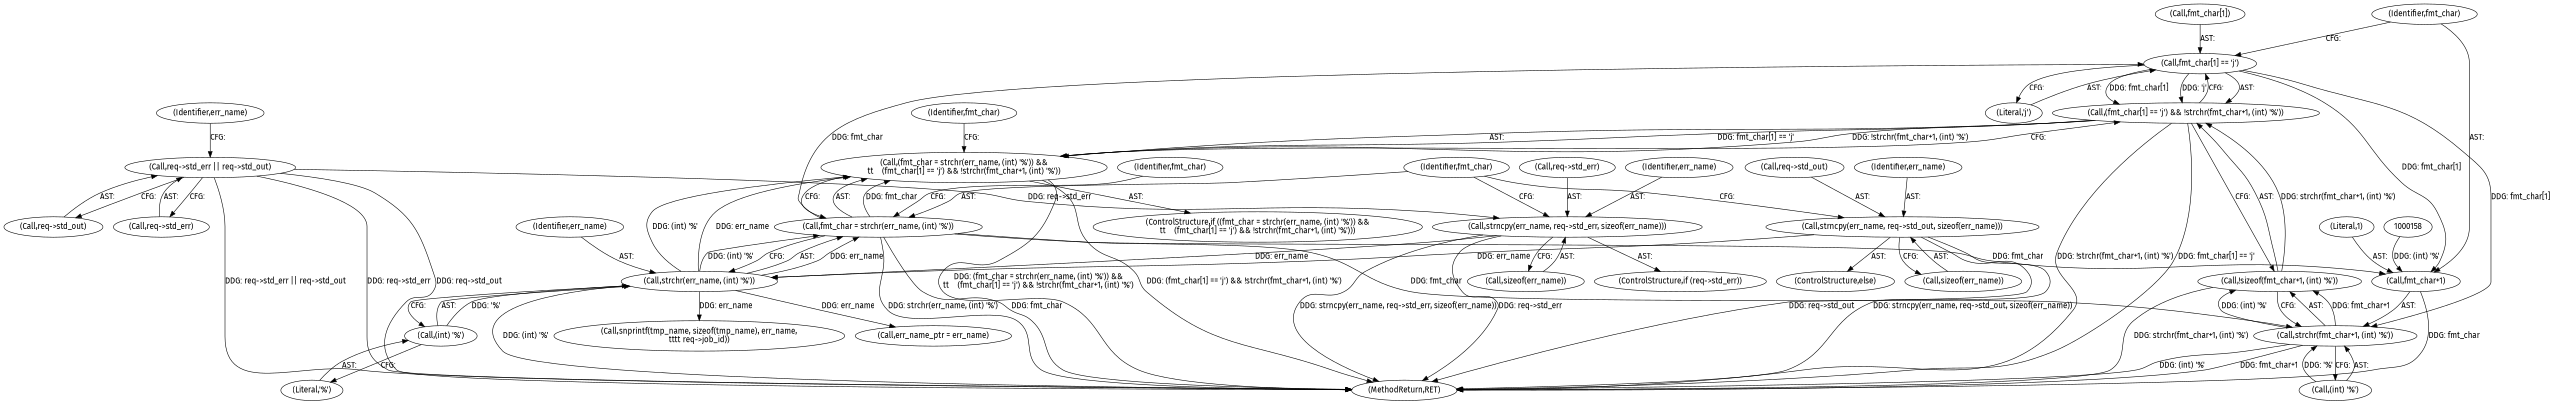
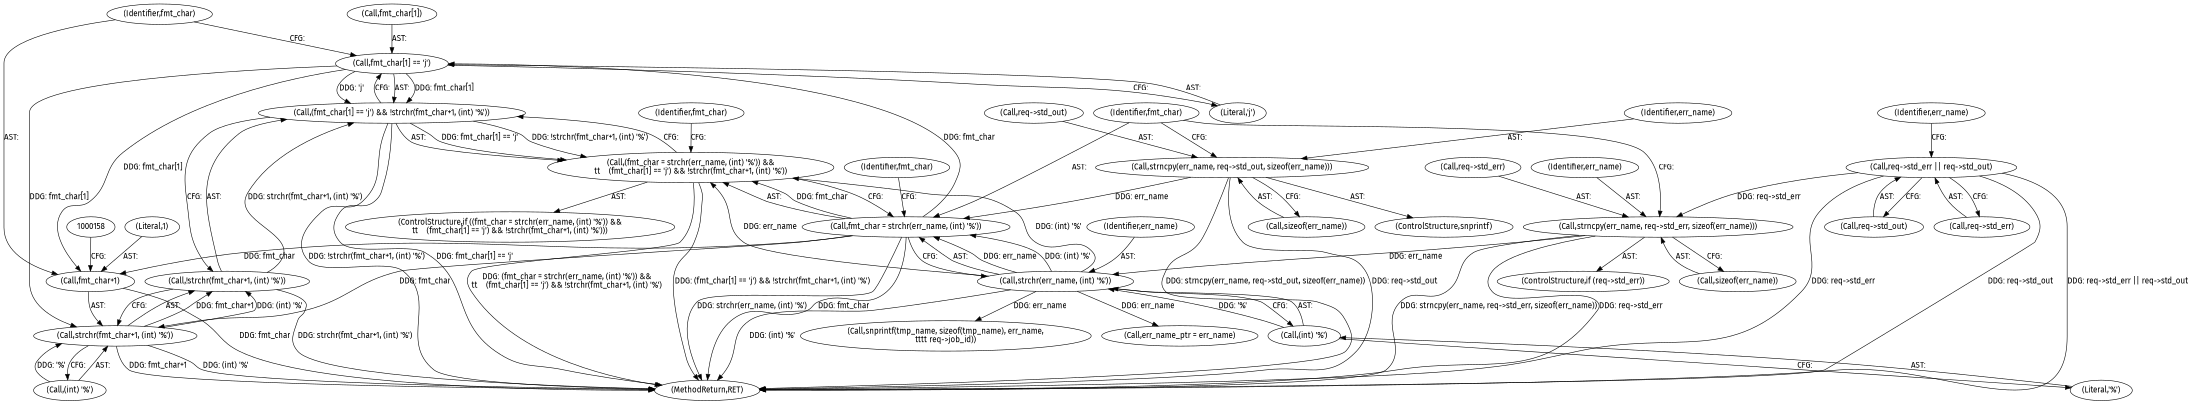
  digraph {
    fontname="Fira Sans"
    node [fontname="Fira Sans"]
    edge [fontname="Fira Sans"]
    n1 [label="(Call,fmt_char[1] == 'j')"]
    n2 [label="(Call,(fmt_char[1] == 'j') && !strchr(fmt_char+1, (int) '%'))"]
    n3 [label="(Call,strchr(fmt_char+1, (int) '%'))"]
    n4 [label="(Call,fmt_char+1)"]
    n5 [label="(Literal,'j')"]
    n6 [label="(MethodReturn,RET)"]
    n7 [label="(Call,(fmt_char = strchr(err_name, (int) '%')) &&\n\t\t    (fmt_char[1] == 'j') && !strchr(fmt_char+1, (int) '%'))"]
-   n8 [label="(Call,!sizeof(fmt_char+1, (int) '%'))"]
+   n8 [label="(Call,!strchr(fmt_char+1, (int) '%'))"]
    n9 [label="(Call,(int) '%')"]
    n10 [label="(Call,fmt_char = strchr(err_name, (int) '%'))"]
    n11 [label="(Call,strchr(err_name, (int) '%'))"]
    n12 [label="(Call,(int) '%')"]
    n13 [label="(Call,snprintf(tmp_name, sizeof(tmp_name), err_name,\n\t\t\t\t req->job_id))"]
    n14 [label="(Call,err_name_ptr = err_name)"]
    n15 [label="(ControlStructure,if ((fmt_char = strchr(err_name, (int) '%')) &&\n\t\t    (fmt_char[1] == 'j') && !strchr(fmt_char+1, (int) '%')))"]
    n16 [label="(Literal,'%')"]
    n17 [label="(Call,strncpy(err_name, req->std_err, sizeof(err_name)))"]
    n18 [label="(ControlStructure,if (req->std_err))"]
    n19 [label="(Call,sizeof(err_name))"]
    n20 [label="(Call,req->std_err || req->std_out)"]
    n21 [label="(Call,req->std_out)"]
    n22 [label="(Call,req->std_err)"]
    n23 [label="(Call,strncpy(err_name, req->std_out, sizeof(err_name)))"]
-   n24 [label="(ControlStructure,else)"]
+   n24 [label="(ControlStructure,snprintf)"]
    n25 [label="(Call,sizeof(err_name))"]
    n26 [label="(Literal,1)"]
    n27 [label="(Call,fmt_char[1])"]
    n28 [label="(Identifier,fmt_char)"]
    n29 [label="(Call,req->std_err)"]
    n30 [label="(Identifier,fmt_char)"]
    n31 [label="(Identifier,fmt_char)"]
    n32 [label="(Identifier,err_name)"]
    n33 [label="(Identifier,err_name)"]
    n34 [label="(Identifier,err_name)"]
    n35 [label="(Identifier,fmt_char)"]
    n36 [label="(Identifier,err_name)"]
    n37 [label="(Call,req->std_out)"]
    1000158
    n1 -> n2 [label="AST: "]
    n1 -> n2 [label="DDG: fmt_char[1]"]
    n1 -> n2 [label="DDG: 'j'"]
    n1 -> n3 [label="DDG: fmt_char[1]"]
    n1 -> n4 [label="DDG: fmt_char[1]"]
    n1 -> n5 [label="CFG: "]
    n2 -> n1 [label="CFG: "]
    n2 -> n6 [label="DDG: !strchr(fmt_char+1, (int) '%')"]
    n2 -> n6 [label="DDG: fmt_char[1] == 'j'"]
    n2 -> n7 [label="AST: "]
    n2 -> n7 [label="DDG: fmt_char[1] == 'j'"]
    n2 -> n7 [label="DDG: !strchr(fmt_char+1, (int) '%')"]
    n2 -> n8 [label="CFG: "]
    n3 -> n6 [label="DDG: (int) '%'"]
    n3 -> n6 [label="DDG: fmt_char+1"]
    n3 -> n8 [label="AST: "]
    n3 -> n8 [label="DDG: fmt_char+1"]
    n3 -> n8 [label="DDG: (int) '%'"]
    n3 -> n9 [label="CFG: "]
    n4 -> n3 [label="AST: "]
    n4 -> n6 [label="DDG: fmt_char"]
    n5 -> n1 [label="AST: "]
    n7 -> n2 [label="CFG: "]
    n7 -> n6 [label="DDG: (fmt_char = strchr(err_name, (int) '%')) &&\n\t\t    (fmt_char[1] == 'j') && !strchr(fmt_char+1, (int) '%')"]
    n7 -> n6 [label="DDG: (fmt_char[1] == 'j') && !strchr(fmt_char+1, (int) '%')"]
    n7 -> n10 [label="CFG: "]
    n7 -> n15 [label="AST: "]
    n8 -> n2 [label="AST: "]
    n8 -> n2 [label="DDG: strchr(fmt_char+1, (int) '%')"]
    n8 -> n3 [label="CFG: "]
    n8 -> n6 [label="DDG: strchr(fmt_char+1, (int) '%')"]
    n9 -> n3 [label="AST: "]
    n9 -> n3 [label="DDG: '%'"]
    n10 -> n1 [label="DDG: fmt_char"]
    n10 -> n3 [label="DDG: fmt_char"]
    n10 -> n4 [label="DDG: fmt_char"]
    n10 -> n6 [label="DDG: strchr(err_name, (int) '%')"]
    n10 -> n6 [label="DDG: fmt_char"]
    n10 -> n7 [label="AST: "]
    n10 -> n7 [label="DDG: fmt_char"]
    n10 -> n11 [label="CFG: "]
    n11 -> n6 [label="DDG: (int) '%'"]
    n11 -> n7 [label="DDG: err_name"]
    n11 -> n7 [label="DDG: (int) '%'"]
    n11 -> n10 [label="AST: "]
    n11 -> n10 [label="DDG: err_name"]
    n11 -> n10 [label="DDG: (int) '%'"]
    n11 -> n12 [label="CFG: "]
    n11 -> n13 [label="DDG: err_name"]
    n11 -> n14 [label="DDG: err_name"]
    n12 -> n11 [label="AST: "]
    n12 -> n11 [label="DDG: '%'"]
    n12 -> n16 [label="CFG: "]
    n16 -> n12 [label="AST: "]
    n17 -> n6 [label="DDG: strncpy(err_name, req->std_err, sizeof(err_name))"]
    n17 -> n6 [label="DDG: req->std_err"]
    n17 -> n11 [label="DDG: err_name"]
    n17 -> n18 [label="AST: "]
    n17 -> n19 [label="CFG: "]
    n19 -> n17 [label="AST: "]
    n20 -> n6 [label="DDG: req->std_out"]
    n20 -> n6 [label="DDG: req->std_err || req->std_out"]
    n20 -> n6 [label="DDG: req->std_err"]
    n20 -> n17 [label="DDG: req->std_err"]
    n20 -> n21 [label="CFG: "]
    n20 -> n22 [label="CFG: "]
    n21 -> n20 [label="AST: "]
    n22 -> n20 [label="AST: "]
    n23 -> n6 [label="DDG: strncpy(err_name, req->std_out, sizeof(err_name))"]
    n23 -> n6 [label="DDG: req->std_out"]
-   n23 -> n11 [label="DDG: err_name"]
+   n23 -> n10 [label="DDG: err_name"]
    n23 -> n24 [label="AST: "]
    n23 -> n25 [label="CFG: "]
    n25 -> n23 [label="AST: "]
    n26 -> n4 [label="AST: "]
    n27 -> n1 [label="AST: "]
    n28 -> n10 [label="AST: "]
    n28 -> n17 [label="CFG: "]
    n28 -> n23 [label="CFG: "]
    n29 -> n17 [label="AST: "]
    n30 -> n7 [label="CFG: "]
    n31 -> n10 [label="CFG: "]
    n32 -> n23 [label="AST: "]
    n33 -> n11 [label="AST: "]
    n34 -> n17 [label="AST: "]
    n35 -> n1 [label="CFG: "]
    n35 -> n4 [label="AST: "]
    n36 -> n20 [label="CFG: "]
    n37 -> n23 [label="AST: "]
-   1000158 -> n4 [label="DDG: (int) '%'"]
+   1000158 -> n4 [label="CFG: "]
  }
